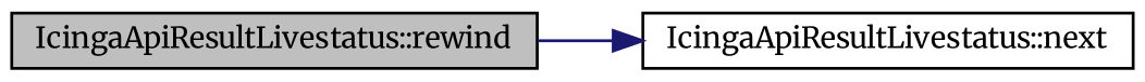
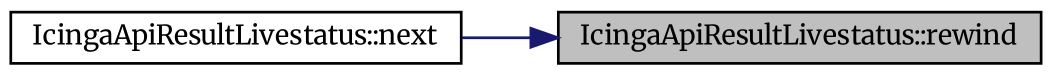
  digraph {
    rankdir=LR
    fontname=Merriweather
    node [color=black fontname=Merriweather fontsize=10 shape=record]
    n1 [fillcolor=grey75 fontcolor=black height=0.2 label="IcingaApiResultLivestatus::rewind" style=filled width=0.4]
    n2 [height=0.2 label="IcingaApiResultLivestatus::next" width=0.4]
-   n1 -> n2 [color=midnightblue fontname=Merriweather fontsize=10 labelfontname=FreeSans labelfontsize=10 style=solid]
+   n2 -> n1 [color=midnightblue fontname=Merriweather fontsize=10 labelfontname=FreeSans labelfontsize=10 style=solid]
  }
